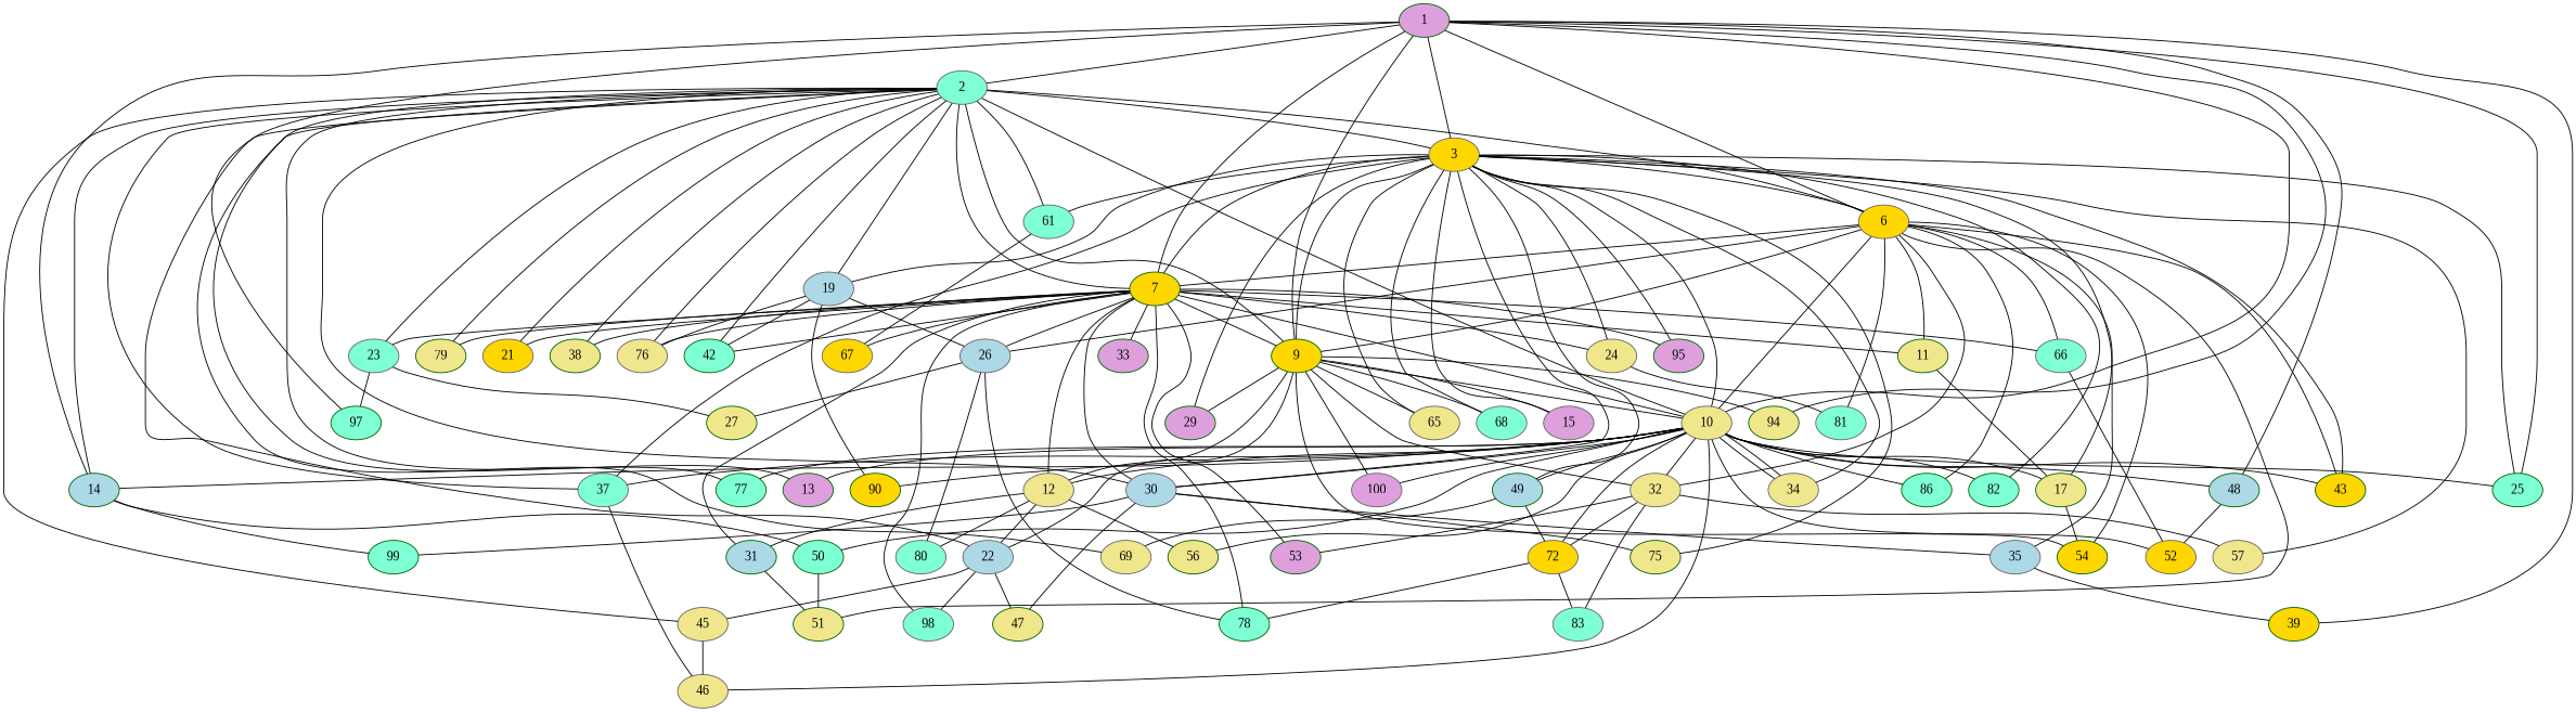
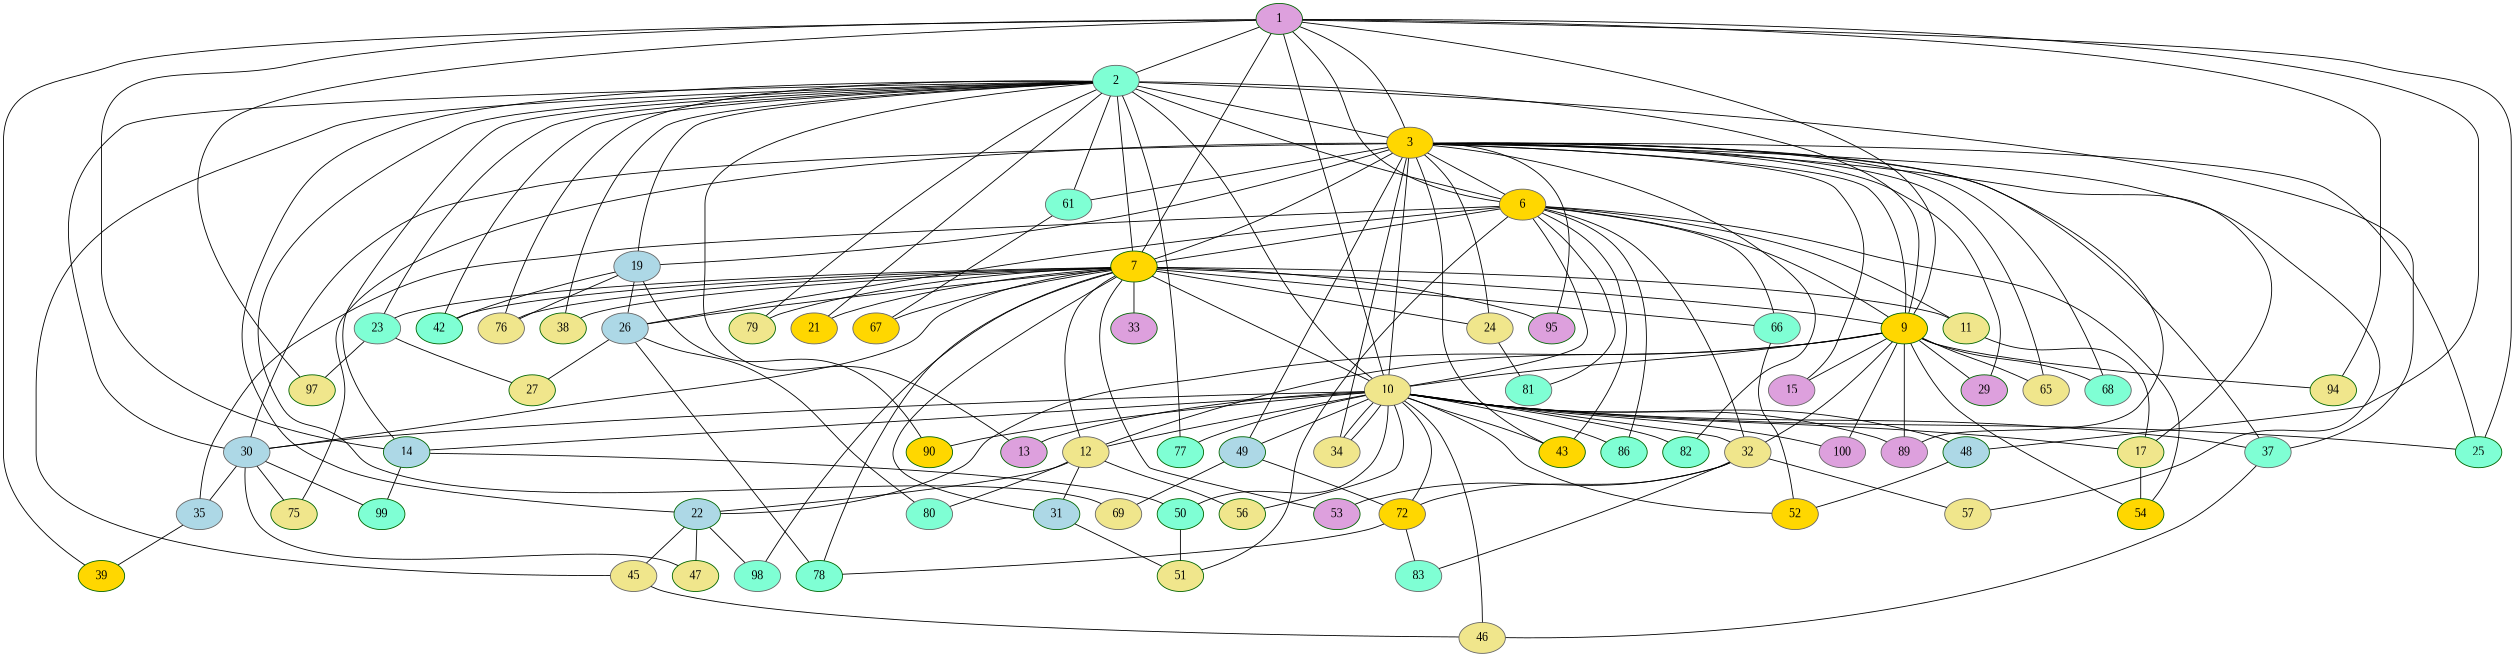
  graph {
    fontname="Liberation Serif"
    node [color=darkgreen fillcolor=khaki fontname="Liberation Serif" style=filled]
    edge [fontname="Liberation Serif"]
    1 [fillcolor=plum super="+64"]
    2 [color=gray40 fillcolor=aquamarine super="+5"]
    3 [color=gray40 fillcolor=gold super="+4"]
    6 [color=gray40 fillcolor=gold super="+74"]
    7 [fillcolor=gold super="+8"]
    9 [fillcolor=gold super="+84"]
    10 [color=gray40 super="+41"]
    14 [fillcolor=lightblue super="+16"]
    25 [fillcolor=aquamarine super="+60"]
    39 [fillcolor=gold]
    48 [fillcolor=lightblue]
    94
-   97 [fillcolor=aquamarine]
+   97
    13 [fillcolor=plum]
    19 [color=gray40 fillcolor=lightblue super="+63"]
    21 [color=gray40 fillcolor=gold]
-   22 [color=gray40 fillcolor=lightblue super="+44"]
+   22 [fillcolor=lightblue super="+44"]
    23 [color=gray40 fillcolor=aquamarine]
    30 [color=gray40 fillcolor=lightblue super="+71"]
    37 [color=gray40 fillcolor=aquamarine super="+40"]
    38
    42 [fillcolor=aquamarine]
    45 [color=gray40]
    61 [color=gray40 fillcolor=aquamarine]
    69 [color=gray40]
    76 [color=gray40 super="+85"]
    77 [fillcolor=aquamarine]
    79
    15 [color=gray40 fillcolor=plum]
    17 [super="+20"]
    24 [color=gray40 super="+28"]
    29 [fillcolor=plum]
    34 [color=gray40 super="+36"]
    43 [fillcolor=gold super="+59"]
    49 [fillcolor=lightblue]
    57 [color=gray40]
    65 [color=gray40]
    68 [color=gray40 fillcolor=aquamarine]
    75
    82 [fillcolor=aquamarine]
+   89 [color=gray40 fillcolor=plum super="+96"]
    95 [fillcolor=plum]
    11
    26 [color=gray40 fillcolor=lightblue super="+58"]
    32 [color=gray40 super="+70"]
    35 [color=gray40 fillcolor=lightblue]
    51
    54 [fillcolor=gold super="+93"]
    66 [color=gray40 fillcolor=aquamarine]
    81 [color=gray40 fillcolor=aquamarine]
    86 [fillcolor=aquamarine]
    12 [color=gray40 super="+18"]
    31 [fillcolor=lightblue super="+88"]
    33 [fillcolor=plum]
    53 [fillcolor=plum super="+62"]
    67 [color=gray40 fillcolor=gold]
    78 [fillcolor=aquamarine super="+92"]
    98 [color=gray40 fillcolor=aquamarine]
    100 [color=gray40 fillcolor=plum]
    52 [color=gray40 fillcolor=gold super="+55"]
    46 [color=gray40 super="+87"]
    50 [fillcolor=aquamarine]
    56
    72 [color=gray40 fillcolor=gold super="+73"]
    90 [fillcolor=gold]
    99 [fillcolor=aquamarine]
    47
    27
    80 [color=gray40 fillcolor=aquamarine]
    83 [color=gray40 fillcolor=aquamarine]
    1 -- 2 [weight=2]
    1 -- 3 [weight=2]
    1 -- 6
    1 -- 7 [weight=3]
    1 -- 9
    1 -- 10
    1 -- 14
    1 -- 25
    1 -- 39
    1 -- 48
    1 -- 94
    1 -- 97
    2 -- 3 [weight=4]
    2 -- 6 [weight=2]
    2 -- 7 [weight=4]
    2 -- 9 [weight=2]
    2 -- 10 [weight=2]
    2 -- 14
    2 -- 13
    2 -- 19
    2 -- 21
    2 -- 22
    2 -- 23
    2 -- 30
    2 -- 37
    2 -- 38
    2 -- 42
    2 -- 45
    2 -- 61
    2 -- 69
    2 -- 76
    2 -- 77
    2 -- 79
    3 -- 6 [weight=2]
    3 -- 7 [weight=4]
    3 -- 9 [weight=2]
    3 -- 10 [weight=2]
    3 -- 25
    3 -- 19
    3 -- 30
    3 -- 37
    3 -- 61
    3 -- 15
    3 -- 17
    3 -- 24
    3 -- 29
    3 -- 34
    3 -- 43
    3 -- 49
    3 -- 57
    3 -- 65
    3 -- 68
    3 -- 75
    3 -- 82
+   3 -- 89
    3 -- 95
    6 -- 7 [weight=2]
    6 -- 9
    6 -- 10
    6 -- 43
    6 -- 11
    6 -- 26
    6 -- 32
    6 -- 35
    6 -- 51
    6 -- 54
    6 -- 66
    6 -- 81
    6 -- 86
    7 -- 9 [weight=2]
    7 -- 10 [weight=2]
    7 -- 21
    7 -- 23
    7 -- 30
    7 -- 38
    7 -- 42
    7 -- 76
    7 -- 79
    7 -- 24 [weight=2]
    7 -- 95
    7 -- 11 [weight=2]
    7 -- 26
    7 -- 66
    7 -- 12
    7 -- 31
    7 -- 33
    7 -- 53 [weight=2]
    7 -- 67
    7 -- 78
    7 -- 98
    9 -- 10
    9 -- 94
    9 -- 22
    9 -- 15
    9 -- 29
    9 -- 65
    9 -- 68
+   9 -- 89
    9 -- 32
    9 -- 54
    9 -- 12
    9 -- 100
    10 -- 14
    10 -- 25
    10 -- 48
    10 -- 13
    10 -- 30
    10 -- 37
    10 -- 77
    10 -- 17
    10 -- 34
    10 -- 34
    10 -- 43
    10 -- 49
    10 -- 82
+   10 -- 89
    10 -- 32
    10 -- 86
    10 -- 12 [weight=2]
    10 -- 100
    10 -- 52
    10 -- 46
    10 -- 50
    10 -- 56
    10 -- 72
    10 -- 90
    14 -- 50
    14 -- 99
    48 -- 52
    19 -- 42
    19 -- 76
    19 -- 26
    19 -- 90
    22 -- 45
    22 -- 98
    22 -- 47
    23 -- 97
    23 -- 27
    30 -- 75
    30 -- 35
    30 -- 99
    30 -- 47
    37 -- 46
    45 -- 46
    61 -- 67
    17 -- 54
    24 -- 81
    49 -- 69
    49 -- 72
    11 -- 17
    26 -- 78
    26 -- 27
    26 -- 80
    32 -- 57
    32 -- 53
    32 -- 72
    32 -- 83
    35 -- 39
    66 -- 52
    12 -- 22
    12 -- 31
    12 -- 56
    12 -- 80
    31 -- 51
    50 -- 51
    72 -- 78
    72 -- 83
  }
